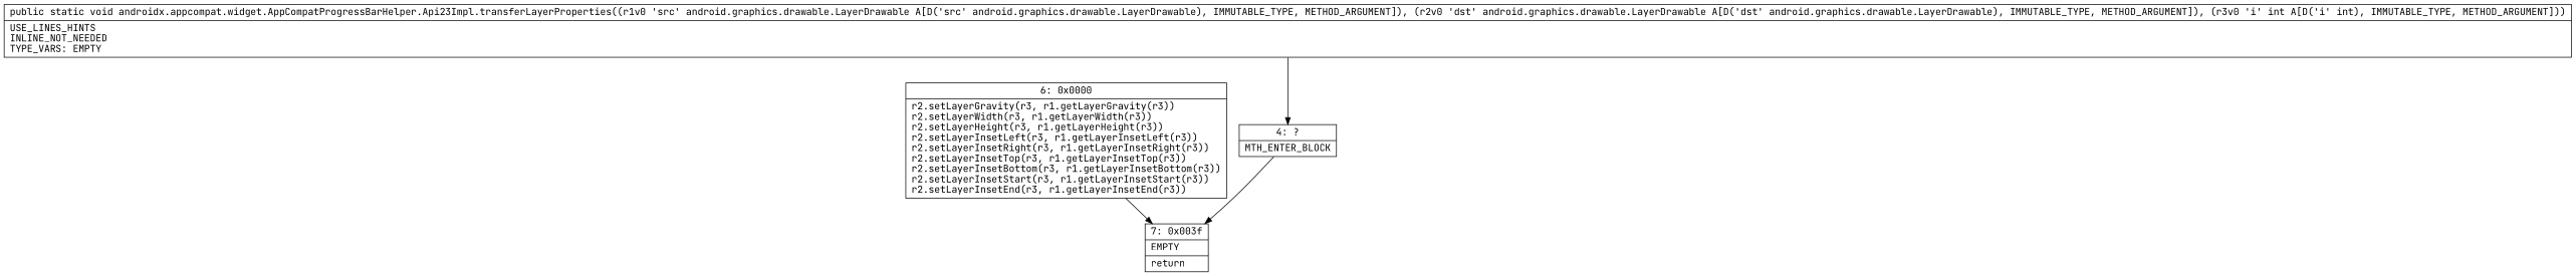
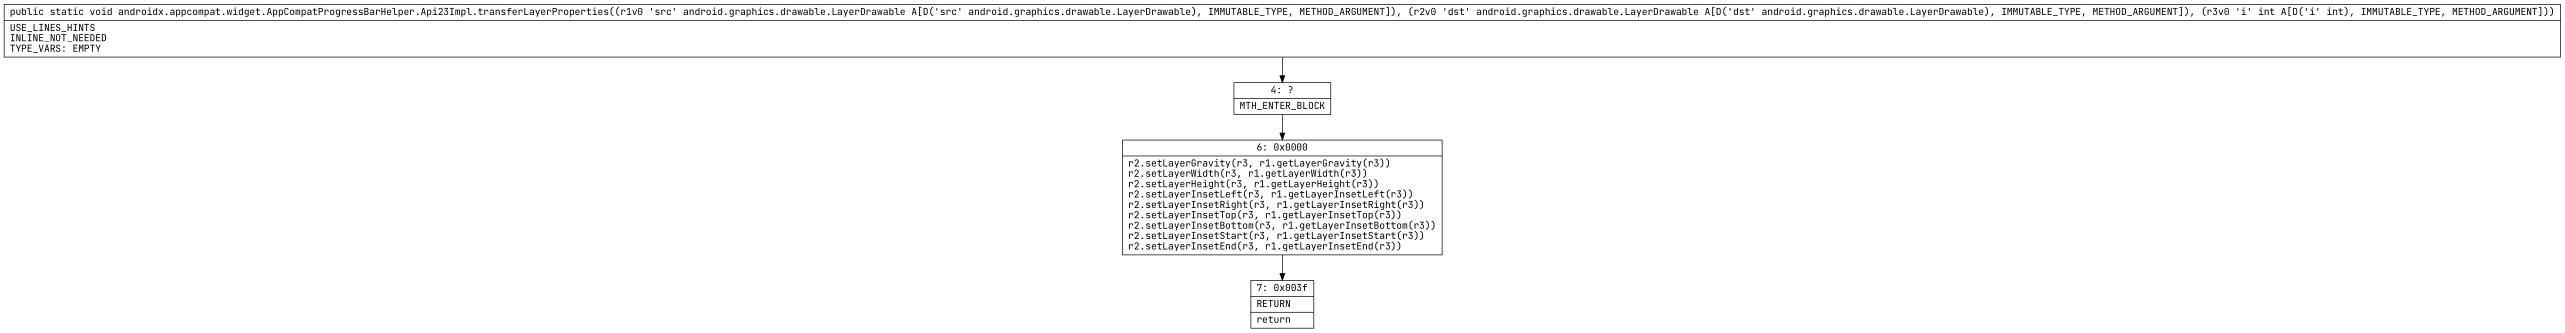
  digraph {
    fontname="JetBrains Mono"
    node [fontname="JetBrains Mono" shape=record]
    edge [fontname="JetBrains Mono"]
    n1 [label="{4\:\ ?|MTH_ENTER_BLOCK\l}"]
    n2 [label="{6\:\ 0x0000|r2.setLayerGravity(r3, r1.getLayerGravity(r3))\lr2.setLayerWidth(r3, r1.getLayerWidth(r3))\lr2.setLayerHeight(r3, r1.getLayerHeight(r3))\lr2.setLayerInsetLeft(r3, r1.getLayerInsetLeft(r3))\lr2.setLayerInsetRight(r3, r1.getLayerInsetRight(r3))\lr2.setLayerInsetTop(r3, r1.getLayerInsetTop(r3))\lr2.setLayerInsetBottom(r3, r1.getLayerInsetBottom(r3))\lr2.setLayerInsetStart(r3, r1.getLayerInsetStart(r3))\lr2.setLayerInsetEnd(r3, r1.getLayerInsetEnd(r3))\l}"]
-   n3 [label="{7\:\ 0x003f|EMPTY\l|return\l}"]
+   n3 [label="{7\:\ 0x003f|RETURN\l|return\l}"]
    n4 [label="{public static void androidx.appcompat.widget.AppCompatProgressBarHelper.Api23Impl.transferLayerProperties((r1v0 'src' android.graphics.drawable.LayerDrawable A[D('src' android.graphics.drawable.LayerDrawable), IMMUTABLE_TYPE, METHOD_ARGUMENT]), (r2v0 'dst' android.graphics.drawable.LayerDrawable A[D('dst' android.graphics.drawable.LayerDrawable), IMMUTABLE_TYPE, METHOD_ARGUMENT]), (r3v0 'i' int A[D('i' int), IMMUTABLE_TYPE, METHOD_ARGUMENT]))  | USE_LINES_HINTS\lINLINE_NOT_NEEDED\lTYPE_VARS: EMPTY\l}"]
-   n1 -> n3
+   n1 -> n2
    n2 -> n3
    n4 -> n1
  }
